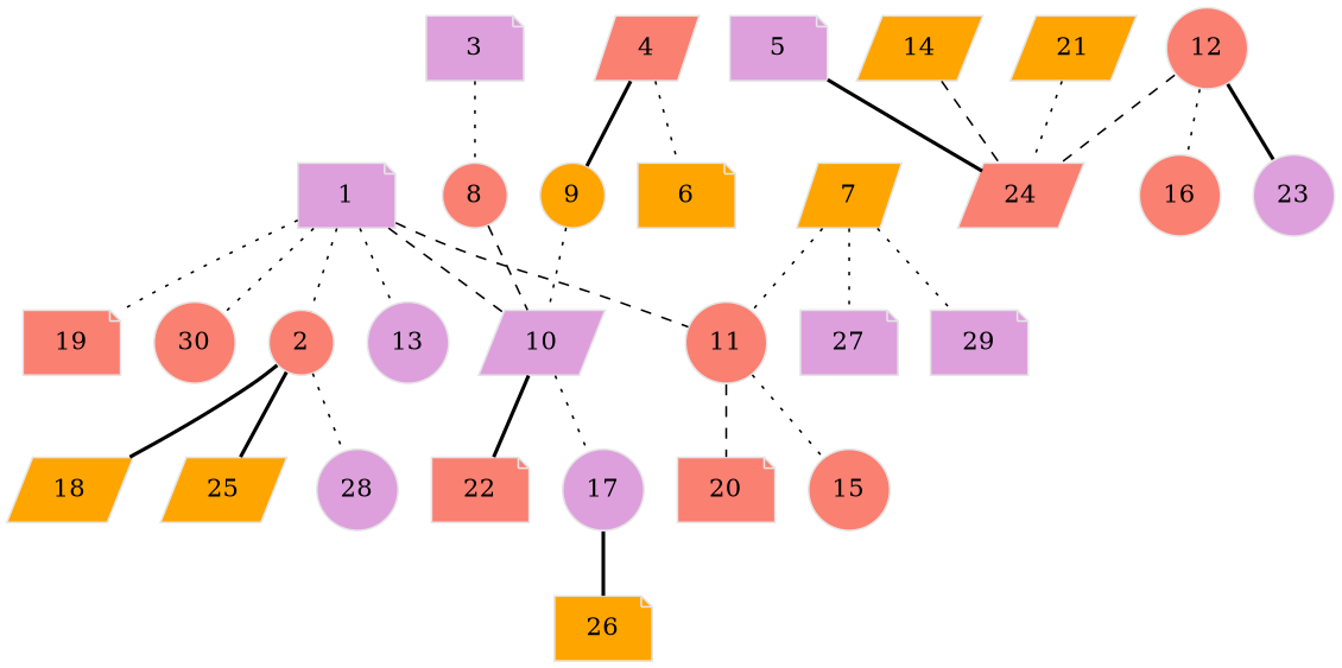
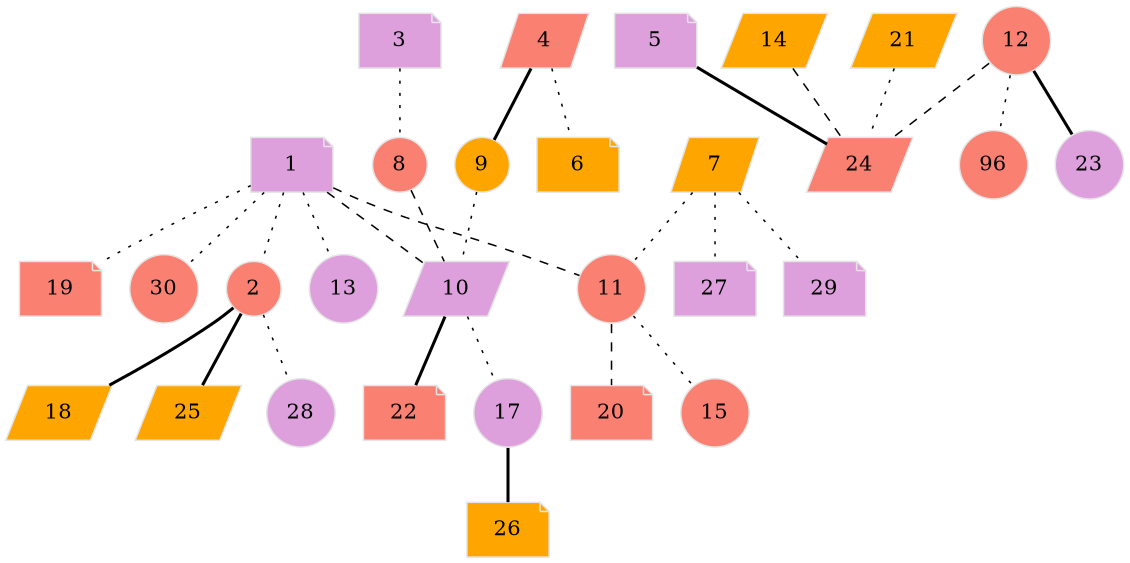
  graph {
    node [color=gray90 fillcolor=salmon shape=circle style=filled]
    edge [style=dotted weight=1.0]
    1 [fillcolor=plum shape=note]
    2
    10 [fillcolor=plum shape=parallelogram]
    11
    13 [fillcolor=plum]
    19 [shape=note]
    30
    18 [fillcolor=orange shape=parallelogram]
    25 [fillcolor=orange shape=parallelogram]
    28 [fillcolor=plum]
    17 [fillcolor=plum]
    22 [shape=note]
    15
    20 [shape=note]
    3 [fillcolor=plum shape=note]
    8
    4 [shape=parallelogram]
    6 [fillcolor=orange shape=note]
    9 [fillcolor=orange]
    5 [fillcolor=plum shape=note]
    24 [shape=parallelogram]
    7 [fillcolor=orange shape=parallelogram]
    27 [fillcolor=plum shape=note]
    29 [fillcolor=plum shape=note]
    26 [fillcolor=orange shape=note]
    12
-   16
+   16 [label=96]
    23 [fillcolor=plum]
    14 [fillcolor=orange shape=parallelogram]
    21 [fillcolor=orange shape=parallelogram]
    1 -- 2
    1 -- 10 [style=dashed]
    1 -- 11 [style=dashed]
    1 -- 13
    1 -- 19
    1 -- 30
    2 -- 18 [style=bold]
    2 -- 25 [style=bold]
    2 -- 28
    10 -- 17
    10 -- 22 [style=bold]
    11 -- 15
    11 -- 20 [style=dashed]
    17 -- 26 [style=bold]
    3 -- 8
    8 -- 10 [style=dashed]
    4 -- 6
    4 -- 9 [style=bold]
    9 -- 10
    5 -- 24 [style=bold]
    7 -- 11
    7 -- 27
    7 -- 29
    12 -- 24 [style=dashed]
    12 -- 16
    12 -- 23 [style=bold]
    14 -- 24 [style=dashed]
    21 -- 24
  }
